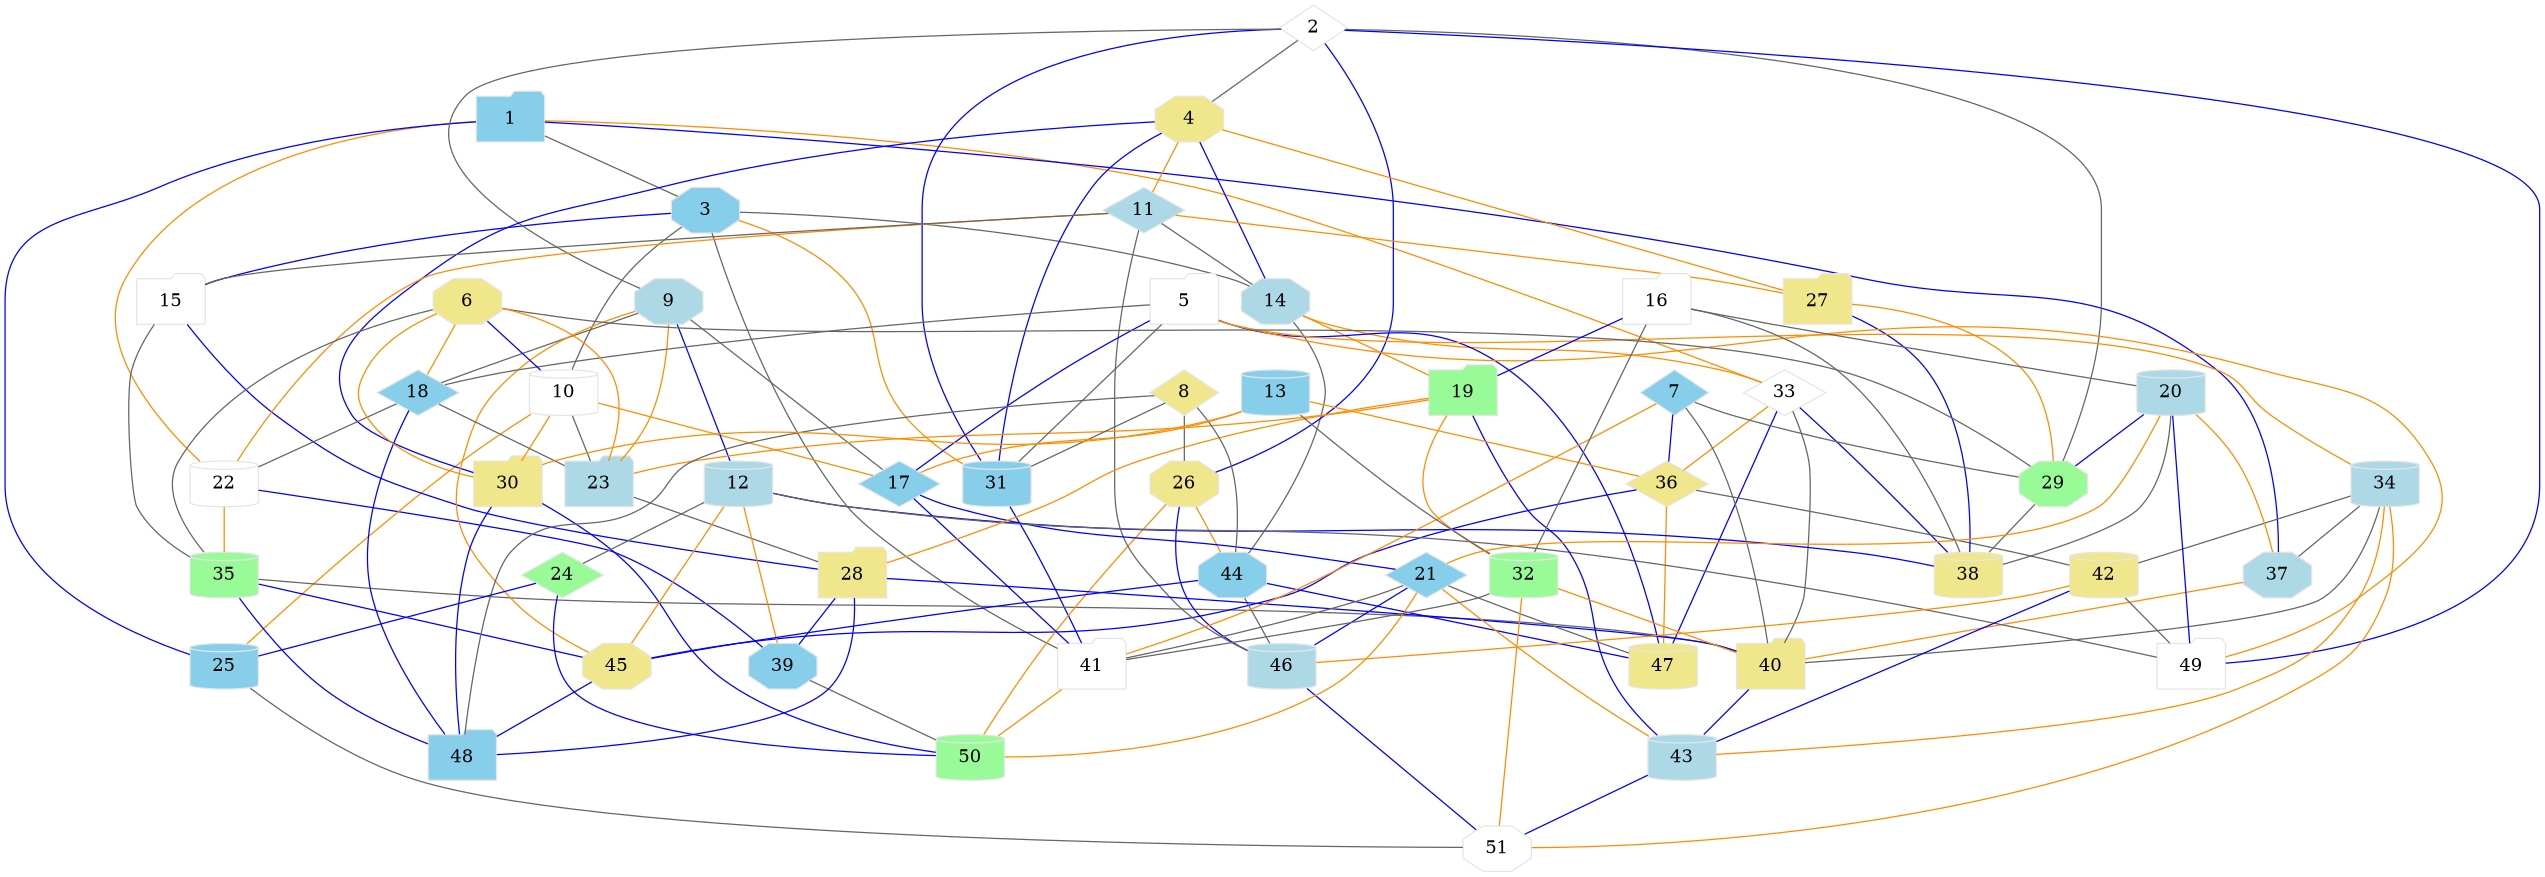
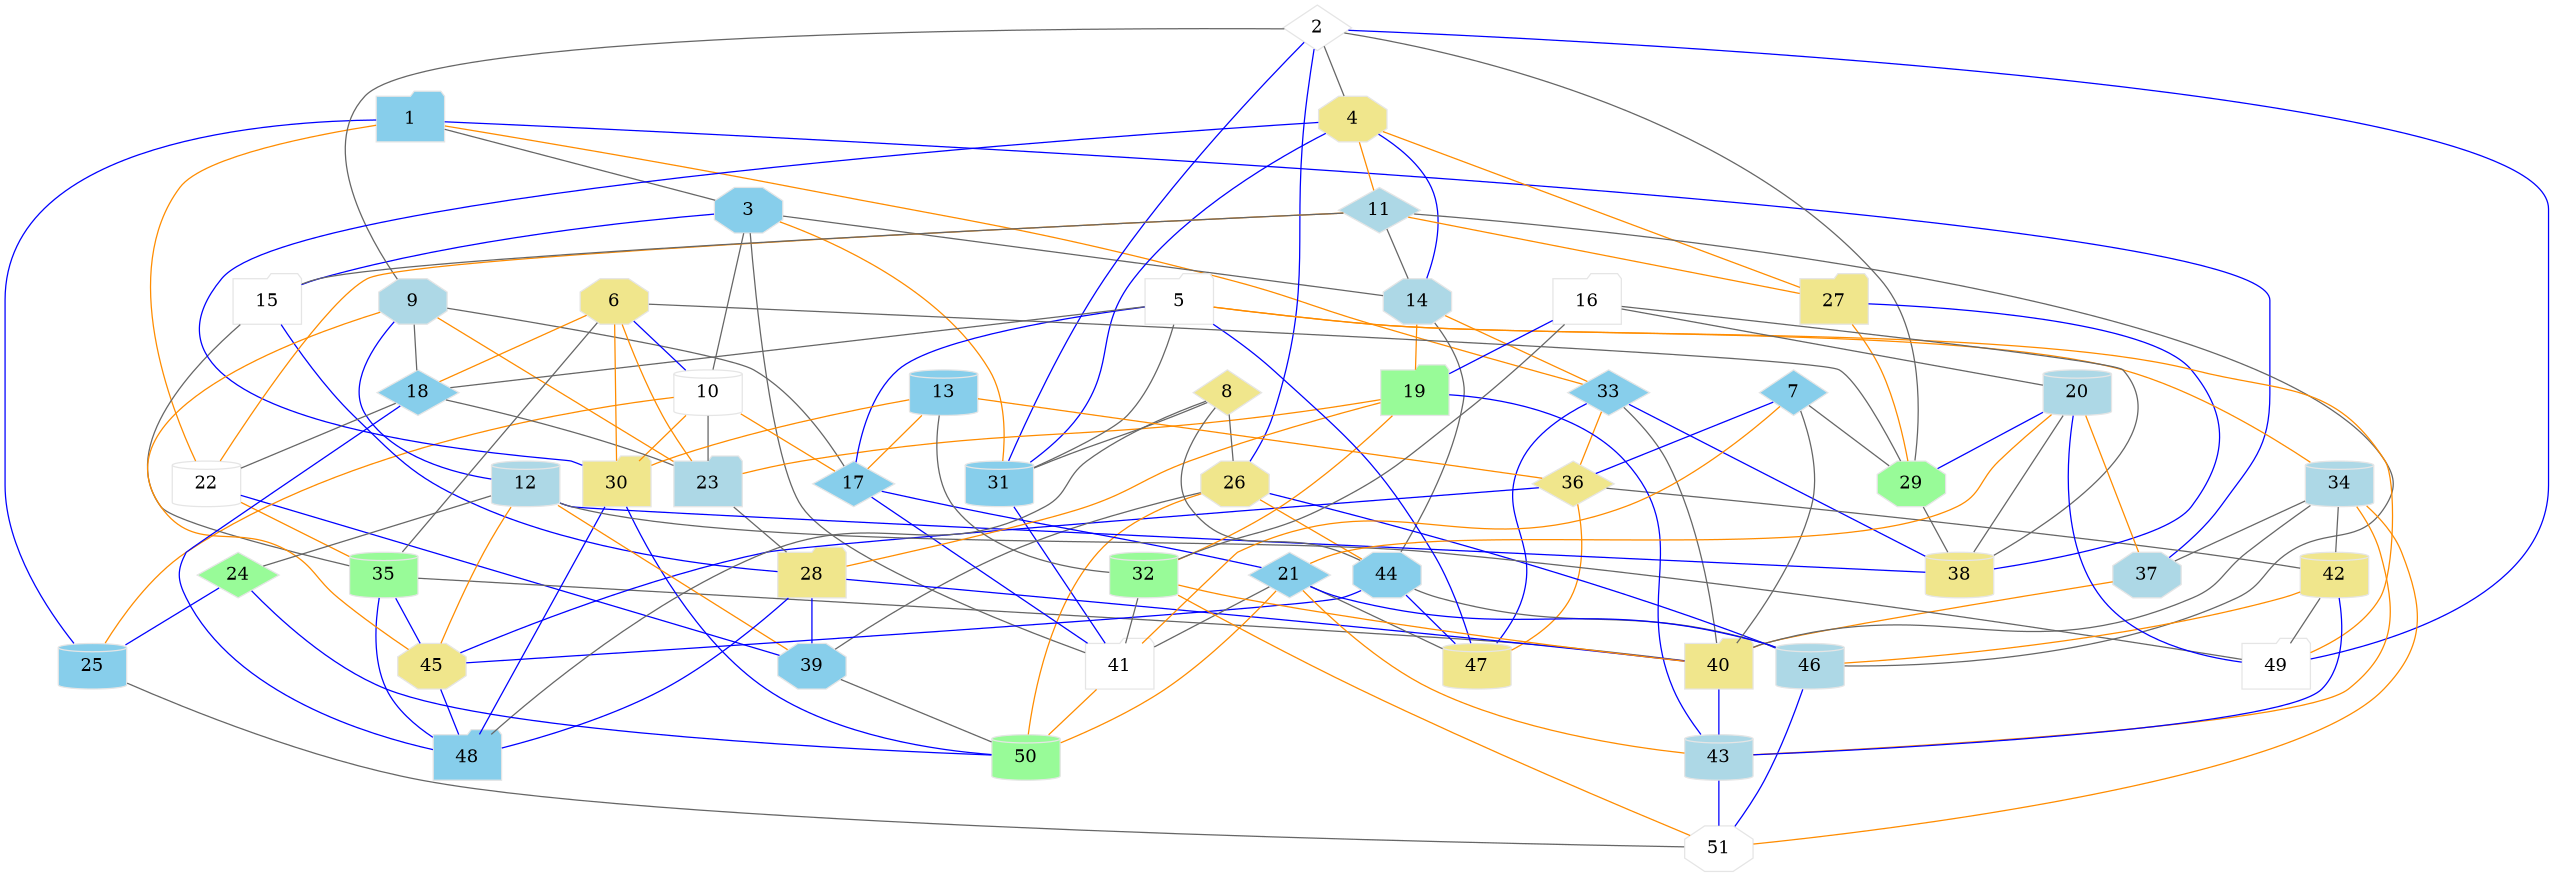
  graph {
    node [color=gray90 fillcolor=khaki shape=cylinder style=filled]
    edge [color=gray40 weight=1.0]
    1 [fillcolor=skyblue shape=folder]
    3 [fillcolor=skyblue shape=octagon]
    22 [fillcolor=white]
    25 [fillcolor=skyblue]
-   33 [fillcolor=white shape=diamond]
+   33 [fillcolor=skyblue shape=diamond]
    37 [fillcolor=lightblue shape=octagon]
    31 [fillcolor=skyblue]
    10 [fillcolor=white]
    14 [fillcolor=lightblue shape=octagon]
    15 [fillcolor=white shape=folder]
    41 [fillcolor=white shape=folder]
    35 [fillcolor=palegreen]
    39 [fillcolor=skyblue shape=octagon]
    51 [fillcolor=white shape=octagon]
    47
    36 [shape=diamond]
    40 [shape=folder]
    38
    2 [fillcolor=white shape=diamond]
    4 [shape=octagon]
    9 [fillcolor=lightblue shape=octagon]
    26 [shape=octagon]
    29 [fillcolor=palegreen shape=octagon]
    49 [fillcolor=white shape=folder]
    11 [fillcolor=lightblue shape=diamond]
    27 [shape=folder]
    30 [shape=folder]
    17 [fillcolor=skyblue shape=diamond]
    18 [fillcolor=skyblue shape=diamond]
    23 [fillcolor=lightblue shape=folder]
    12 [fillcolor=lightblue]
    45 [shape=octagon]
    44 [fillcolor=skyblue shape=octagon]
    46 [fillcolor=lightblue]
    50 [fillcolor=palegreen]
    19 [fillcolor=palegreen shape=folder]
    28 [shape=folder]
    48 [fillcolor=skyblue shape=folder]
    5 [fillcolor=white shape=folder]
    34 [fillcolor=lightblue]
    21 [fillcolor=skyblue shape=diamond]
    43 [fillcolor=lightblue]
    42
    6 [shape=octagon]
    7 [fillcolor=skyblue shape=diamond]
    8 [shape=diamond]
    24 [fillcolor=palegreen shape=diamond]
    13 [fillcolor=skyblue]
    32 [fillcolor=palegreen]
    16 [fillcolor=white shape=folder]
    20 [fillcolor=lightblue]
    1 -- 3
    1 -- 22 [color=darkorange]
    1 -- 25 [color=blue weight=2.0]
    1 -- 33 [color=darkorange]
    1 -- 37 [color=blue]
    3 -- 31 [color=darkorange]
    3 -- 10
    3 -- 14
    3 -- 15 [color=blue]
    3 -- 41
    22 -- 35 [color=darkorange]
    22 -- 39 [color=blue weight=2.0]
    25 -- 51
    33 -- 47 [color=blue]
    33 -- 36 [color=darkorange]
    33 -- 40
    33 -- 38 [color=blue]
    37 -- 40 [color=darkorange]
    31 -- 41 [color=blue]
    10 -- 25 [color=darkorange]
    10 -- 30 [color=darkorange]
    10 -- 17 [color=darkorange]
    10 -- 23
    14 -- 33 [color=darkorange]
    14 -- 44
    14 -- 19 [color=darkorange]
    15 -- 35
    15 -- 28 [color=blue]
    41 -- 50 [color=darkorange]
    35 -- 40
    35 -- 45 [color=blue]
    35 -- 48 [color=blue]
    39 -- 50
    36 -- 47 [color=darkorange]
    36 -- 45 [color=blue]
    36 -- 42
    40 -- 43 [color=blue]
    2 -- 31 [color=blue]
    2 -- 4
    2 -- 9
    2 -- 26 [color=blue]
    2 -- 29
    2 -- 49 [color=blue]
    4 -- 31 [color=blue]
    4 -- 14 [color=blue]
    4 -- 11 [color=darkorange]
    4 -- 27 [color=darkorange]
    4 -- 30 [color=blue]
    9 -- 17
    9 -- 18
    9 -- 23 [color=darkorange]
    9 -- 12 [color=blue]
    9 -- 45 [color=darkorange]
+   26 -- 39
    26 -- 44 [color=darkorange]
    26 -- 46 [color=blue]
    26 -- 50 [color=darkorange]
    29 -- 38
    11 -- 22 [color=darkorange]
    11 -- 14
    11 -- 15
    11 -- 27 [color=darkorange]
    11 -- 46
    27 -- 38 [color=blue]
    27 -- 29 [color=darkorange]
    30 -- 50 [color=blue]
    30 -- 48 [color=blue]
    17 -- 41 [color=blue]
    17 -- 21 [color=blue]
    18 -- 22
    18 -- 23
    18 -- 48 [color=blue]
    23 -- 28
    12 -- 39 [color=darkorange]
    12 -- 38 [color=blue]
    12 -- 49
    12 -- 45 [color=darkorange]
    12 -- 24 [weight=3.0]
    45 -- 48 [color=blue]
    44 -- 47 [color=blue]
    44 -- 45 [color=blue]
    44 -- 46
    46 -- 51 [color=blue]
    19 -- 23 [color=darkorange]
    19 -- 28 [color=darkorange]
    19 -- 43 [color=blue]
    19 -- 32 [color=darkorange]
    28 -- 39 [color=blue]
    28 -- 40 [color=blue]
    28 -- 48 [color=blue]
    5 -- 31
    5 -- 47 [color=blue]
    5 -- 49 [color=darkorange]
    5 -- 17 [color=blue]
    5 -- 18
    5 -- 34 [color=darkorange]
    34 -- 37
    34 -- 51 [color=darkorange]
    34 -- 40
    34 -- 43 [color=darkorange]
    34 -- 42
    21 -- 41 [weight=2.0]
    21 -- 47 [weight=2.0]
    21 -- 46 [color=blue]
    21 -- 50 [color=darkorange weight=2.0]
    21 -- 43 [color=darkorange]
    43 -- 51 [color=blue]
    42 -- 49 [weight=2.0]
    42 -- 46 [color=darkorange]
    42 -- 43 [color=blue]
    6 -- 10 [color=blue]
    6 -- 35
    6 -- 29
    6 -- 30 [color=darkorange]
    6 -- 18 [color=darkorange]
    6 -- 23 [color=darkorange]
    7 -- 41 [color=darkorange]
    7 -- 36 [color=blue]
    7 -- 40
    7 -- 29
    8 -- 31
    8 -- 26
    8 -- 44
    8 -- 48
    24 -- 25 [color=blue weight=2.0]
    24 -- 50 [color=blue]
    13 -- 36 [color=darkorange]
    13 -- 30 [color=darkorange]
    13 -- 17 [color=darkorange]
    13 -- 32
    32 -- 41
    32 -- 51 [color=darkorange]
    32 -- 40 [color=darkorange]
    16 -- 38
    16 -- 19 [color=blue]
    16 -- 32
    16 -- 20
    20 -- 37 [color=darkorange]
    20 -- 38
    20 -- 29 [color=blue]
    20 -- 49 [color=blue]
    20 -- 21 [color=darkorange]
  }
